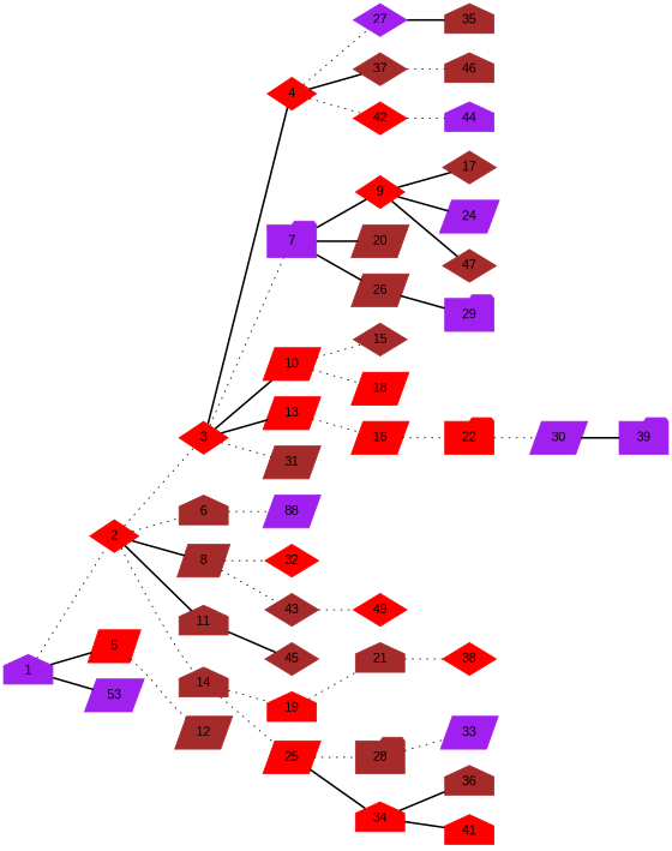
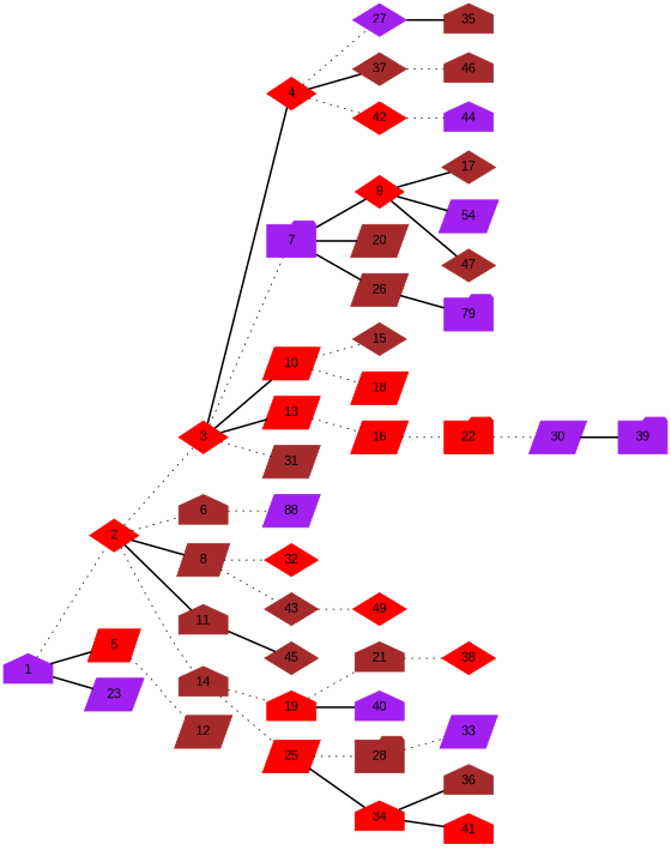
  graph {
    fontname="Liberation Sans"
    rankdir=LR
    node [color=brown fontname="Liberation Sans" shape=parallelogram style=filled]
    edge [fontname="Liberation Sans" style=dotted weight=1.0]
    1 [color=purple shape=house]
    2 [color=red shape=diamond]
    5 [color=red]
-   23 [color=purple label=53]
+   23 [color=purple]
    3 [color=red shape=diamond]
    6 [shape=house]
    8
    11 [shape=house]
    14 [shape=house]
    12
    4 [color=red shape=diamond]
    7 [color=purple shape=folder]
    10 [color=red]
    13 [color=red]
    31
    n16 [color=purple label=88]
    32 [color=red shape=diamond]
    43 [shape=diamond]
    45 [shape=diamond]
    19 [color=red shape=house]
    25 [color=red]
    27 [color=purple shape=diamond]
    37 [shape=diamond]
    42 [color=red shape=diamond]
    9 [color=red shape=diamond]
    20
    26
    15 [shape=diamond]
    18 [color=red]
    16 [color=red]
    35 [shape=house]
    46 [shape=house]
    44 [color=purple shape=house]
    17 [shape=diamond]
-   24 [color=purple]
+   24 [color=purple label=54]
    47 [shape=diamond]
-   29 [color=purple shape=folder]
+   29 [color=purple shape=folder label=79]
    49 [color=red shape=diamond]
    22 [color=red shape=folder]
    21 [shape=house]
+   40 [color=purple shape=house]
    28 [shape=folder]
    34 [color=red shape=house]
    30 [color=purple]
    38 [color=red shape=diamond]
    39 [color=purple shape=folder]
    33 [color=purple]
    36 [shape=house]
    41 [color=red shape=house]
    1 -- 2
    1 -- 5 [style=bold]
    1 -- 23 [style=bold weight=2.0]
    2 -- 3 [weight=3.0]
    2 -- 6
    2 -- 8 [style=bold]
    2 -- 11 [style=bold]
    2 -- 14
    5 -- 12
    3 -- 4 [style=bold]
    3 -- 7
    3 -- 10 [style=bold]
    3 -- 13 [style=bold]
    3 -- 31
    6 -- n16
    8 -- 32
    8 -- 43
    11 -- 45 [style=bold]
    14 -- 19
    14 -- 25
    4 -- 27
    4 -- 37 [style=bold]
    4 -- 42
    7 -- 9 [style=bold]
    7 -- 20 [style=bold weight=2.0]
    7 -- 26 [style=bold]
    10 -- 15
    10 -- 18
    13 -- 16 [weight=2.0]
    43 -- 49
    19 -- 21
+   19 -- 40 [style=bold]
    25 -- 28
    25 -- 34 [style=bold]
    27 -- 35 [style=bold weight=2.0]
    37 -- 46
    42 -- 44
    9 -- 17 [style=bold weight=2.0]
    9 -- 24 [style=bold]
    9 -- 47 [style=bold]
    26 -- 29 [style=bold]
    16 -- 22
    22 -- 30
    21 -- 38
    28 -- 33
    34 -- 36 [style=bold]
    34 -- 41 [style=bold weight=2.0]
    30 -- 39 [style=bold]
  }
